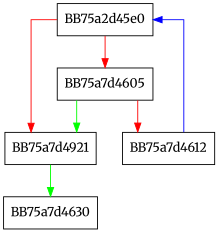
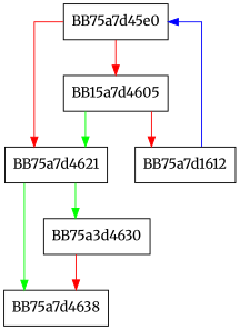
  digraph {
    fontname=Merriweather
    splines=ortho
    node [fontname=Merriweather shape=box]
    edge [color=red fontname=Merriweather]
-   BB75a7d45e0 [label=BB75a2d45e0]
-   BB75a7d4621 [label=BB75a7d4921]
-   BB75a7d4605
-   BB75a7d4630
-   BB75a7d4612
+   BB75a7d45e0
+   BB75a7d4621
+   BB75a7d4605 [label=BB15a7d4605]
+   BB75a7d4638
+   BB75a7d4630 [label=BB75a3d4630]
+   BB75a7d4612 [label=BB75a7d1612]
    BB75a7d45e0 -> BB75a7d4621
    BB75a7d45e0 -> BB75a7d4605
+   BB75a7d4621 -> BB75a7d4638 [color=green]
    BB75a7d4621 -> BB75a7d4630 [color=green]
    BB75a7d4605 -> BB75a7d4621 [color=green]
    BB75a7d4605 -> BB75a7d4612
+   BB75a7d4630 -> BB75a7d4638
    BB75a7d4612 -> BB75a7d45e0 [color=blue]
  }
